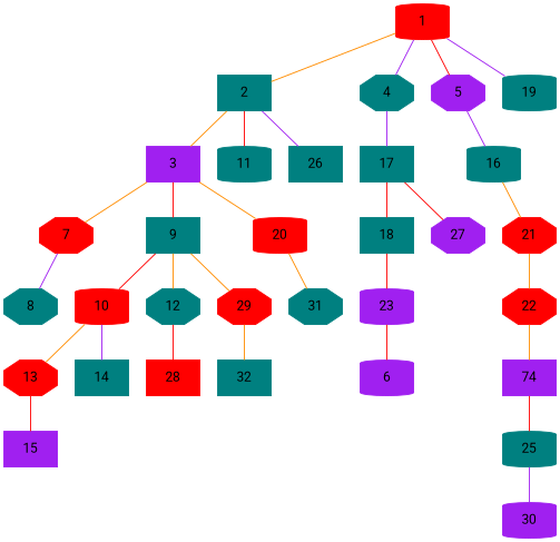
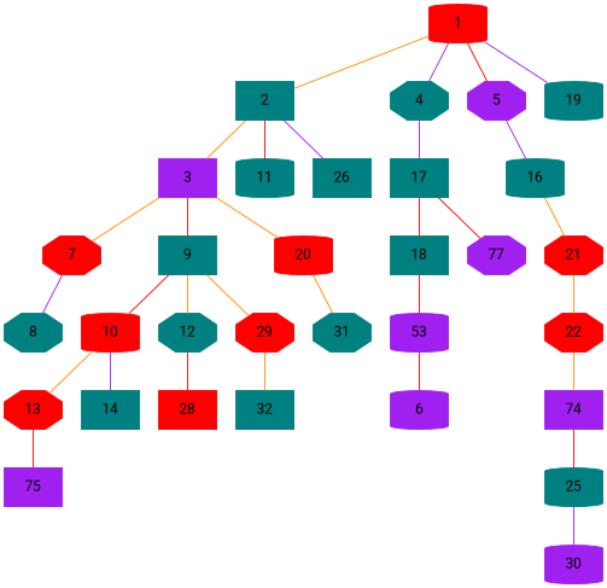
  graph {
    fontname=Roboto
    node [color=teal fontname=Roboto shape=box style=filled]
    edge [color=darkorange fontname=Roboto weight=1.0]
    1 [color=red shape=cylinder]
    2
    4 [shape=octagon]
    5 [color=purple shape=octagon]
    19 [shape=cylinder]
    3 [color=purple]
    11 [shape=cylinder]
    26
    17
    16 [shape=cylinder]
    7 [color=red shape=octagon]
    9
    20 [color=red shape=cylinder]
    8 [shape=octagon]
    10 [color=red shape=cylinder]
    12 [shape=octagon]
    29 [color=red shape=octagon]
    31 [shape=octagon]
    18
-   27 [color=purple shape=octagon]
+   27 [color=purple shape=octagon label=77]
    6 [color=purple shape=cylinder]
    21 [color=red shape=octagon]
    13 [color=red shape=octagon]
    14
    28 [color=red]
    32
-   15 [color=purple]
+   15 [color=purple label=75]
    22 [color=red shape=octagon]
-   23 [color=purple shape=cylinder]
+   23 [color=purple shape=cylinder label=53]
    n30 [color=purple label=74]
    25 [shape=cylinder]
    30 [color=purple shape=cylinder]
    1 -- 2
    1 -- 4 [color=purple]
    1 -- 5 [color=red]
    1 -- 19 [color=purple]
    2 -- 3
    2 -- 11 [color=red weight=2.0]
    2 -- 26 [color=purple]
    4 -- 17 [color=purple]
    5 -- 16 [color=purple]
    3 -- 7
    3 -- 9 [color=red]
    3 -- 20
    17 -- 18 [color=red weight=4.0]
    17 -- 27 [color=red]
    16 -- 21
    7 -- 8 [color=purple]
    9 -- 10 [color=red]
    9 -- 12 [weight=2.0]
    9 -- 29
    20 -- 31
    10 -- 13
    10 -- 14 [color=purple]
    12 -- 28 [color=red]
    29 -- 32
    18 -- 23 [color=red]
    21 -- 22 [weight=3.0]
    13 -- 15 [color=red]
    22 -- n30
    23 -- 6 [color=red]
    n30 -- 25 [color=red]
    25 -- 30 [color=purple]
  }
